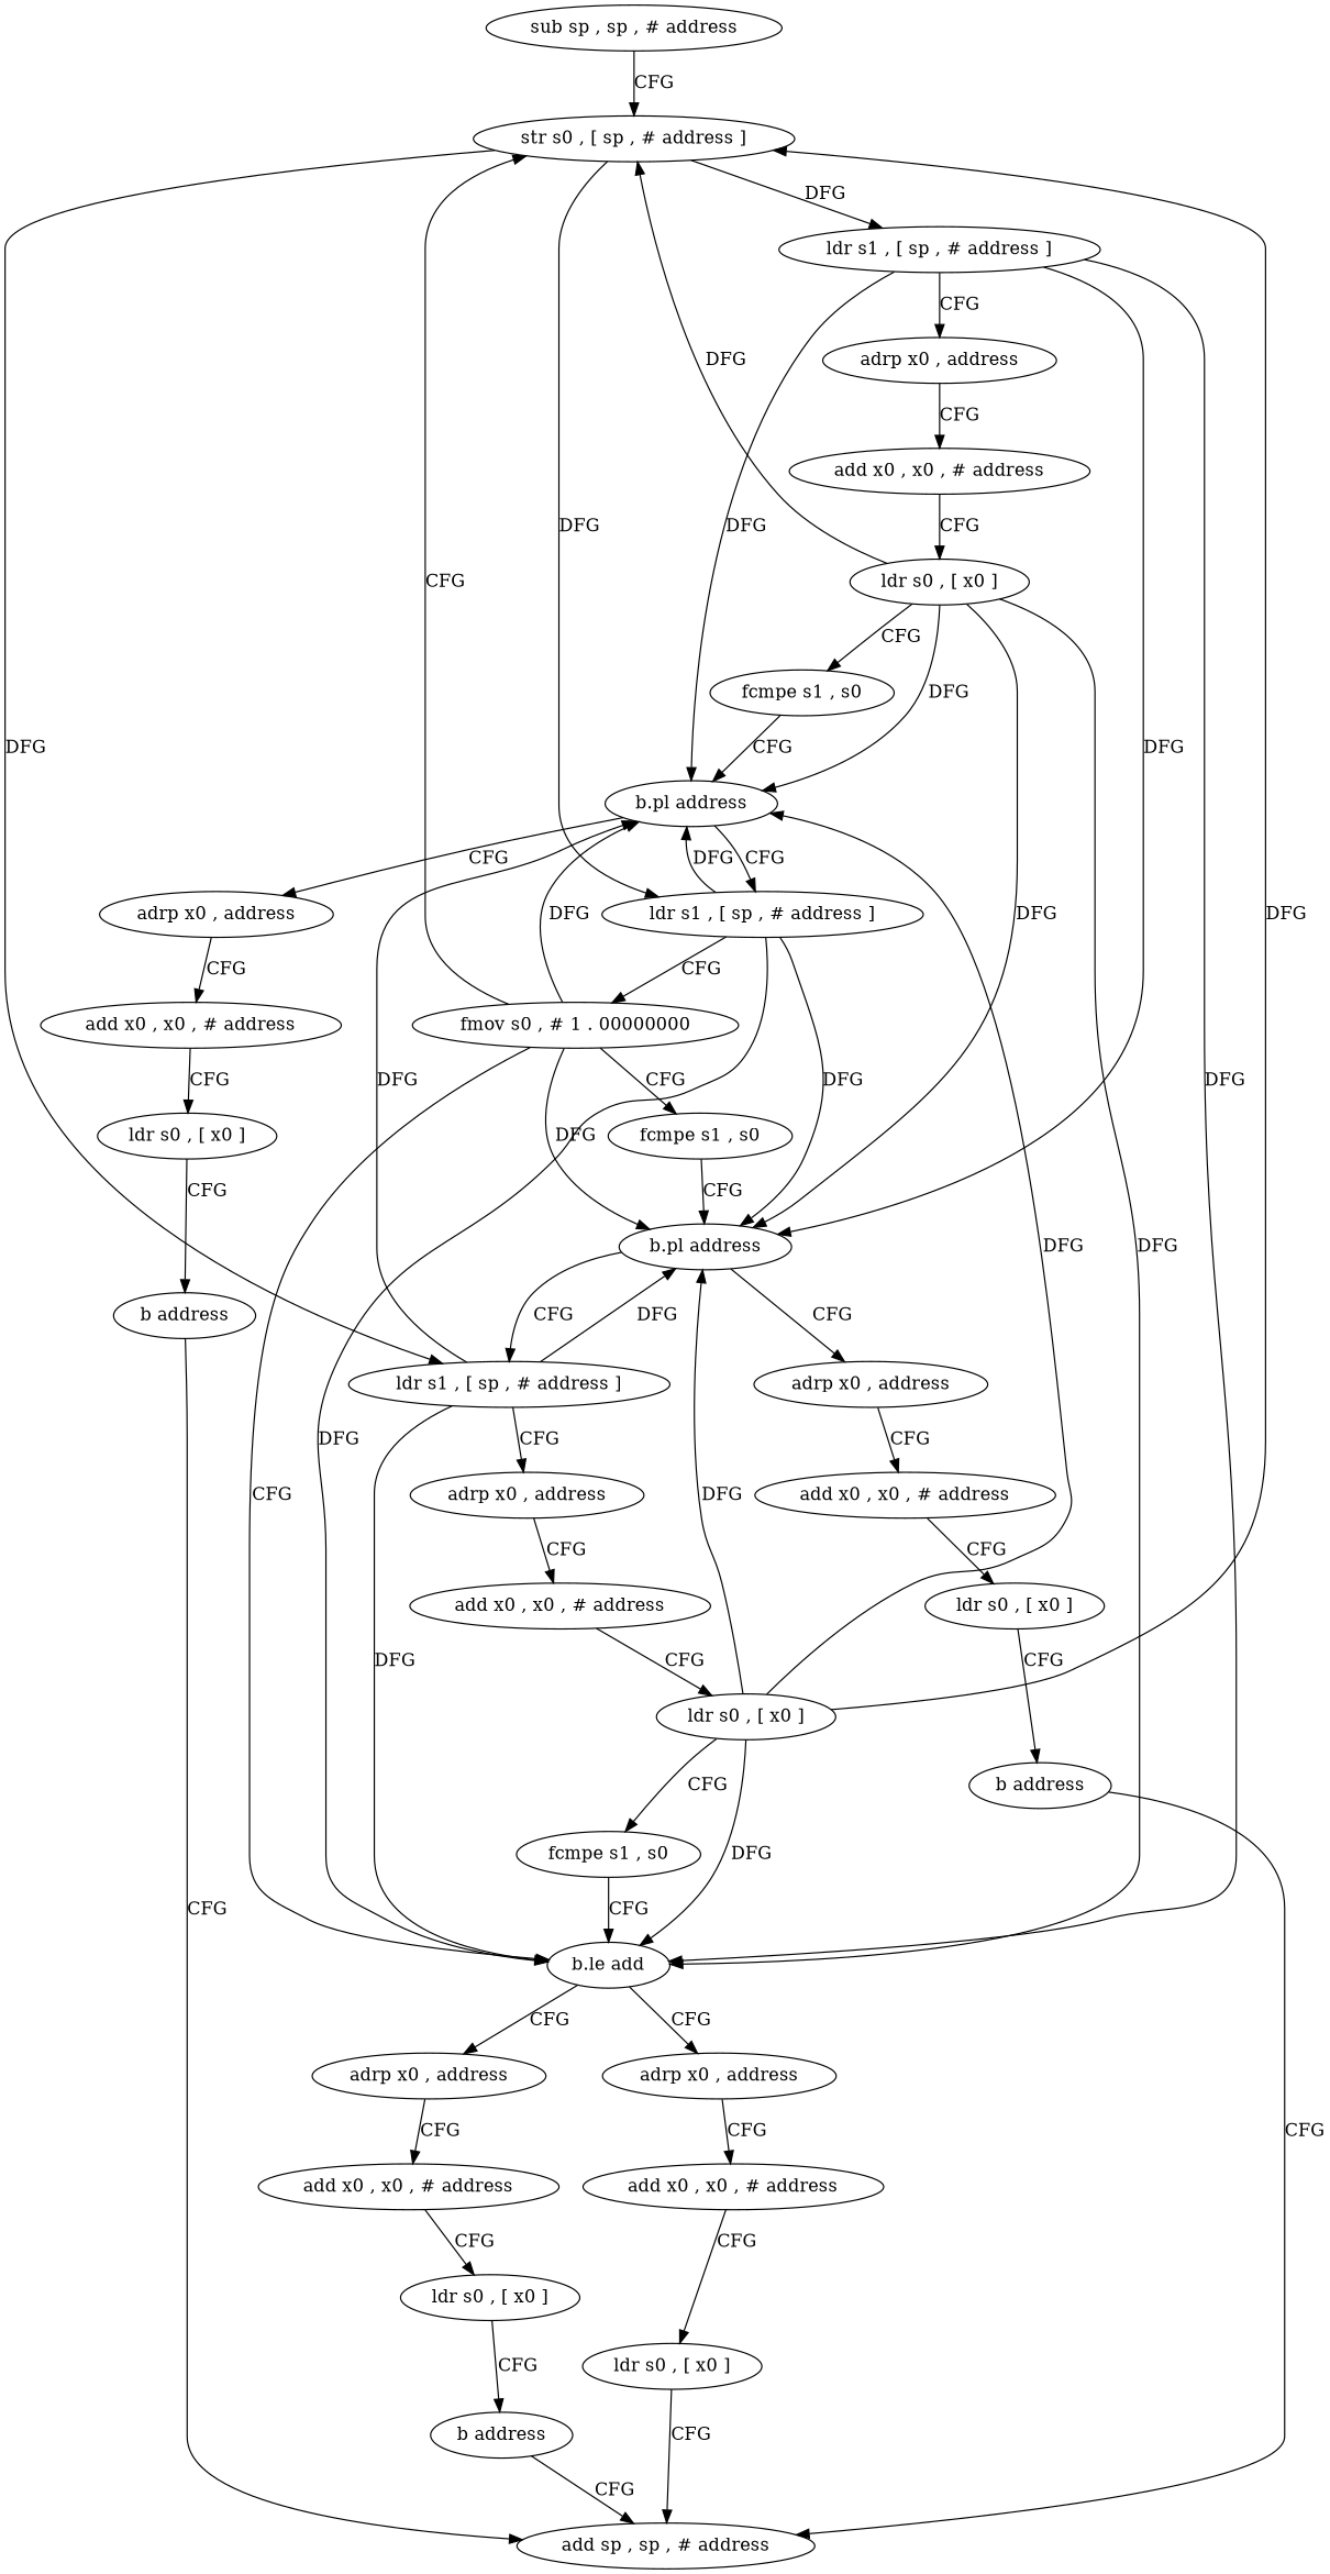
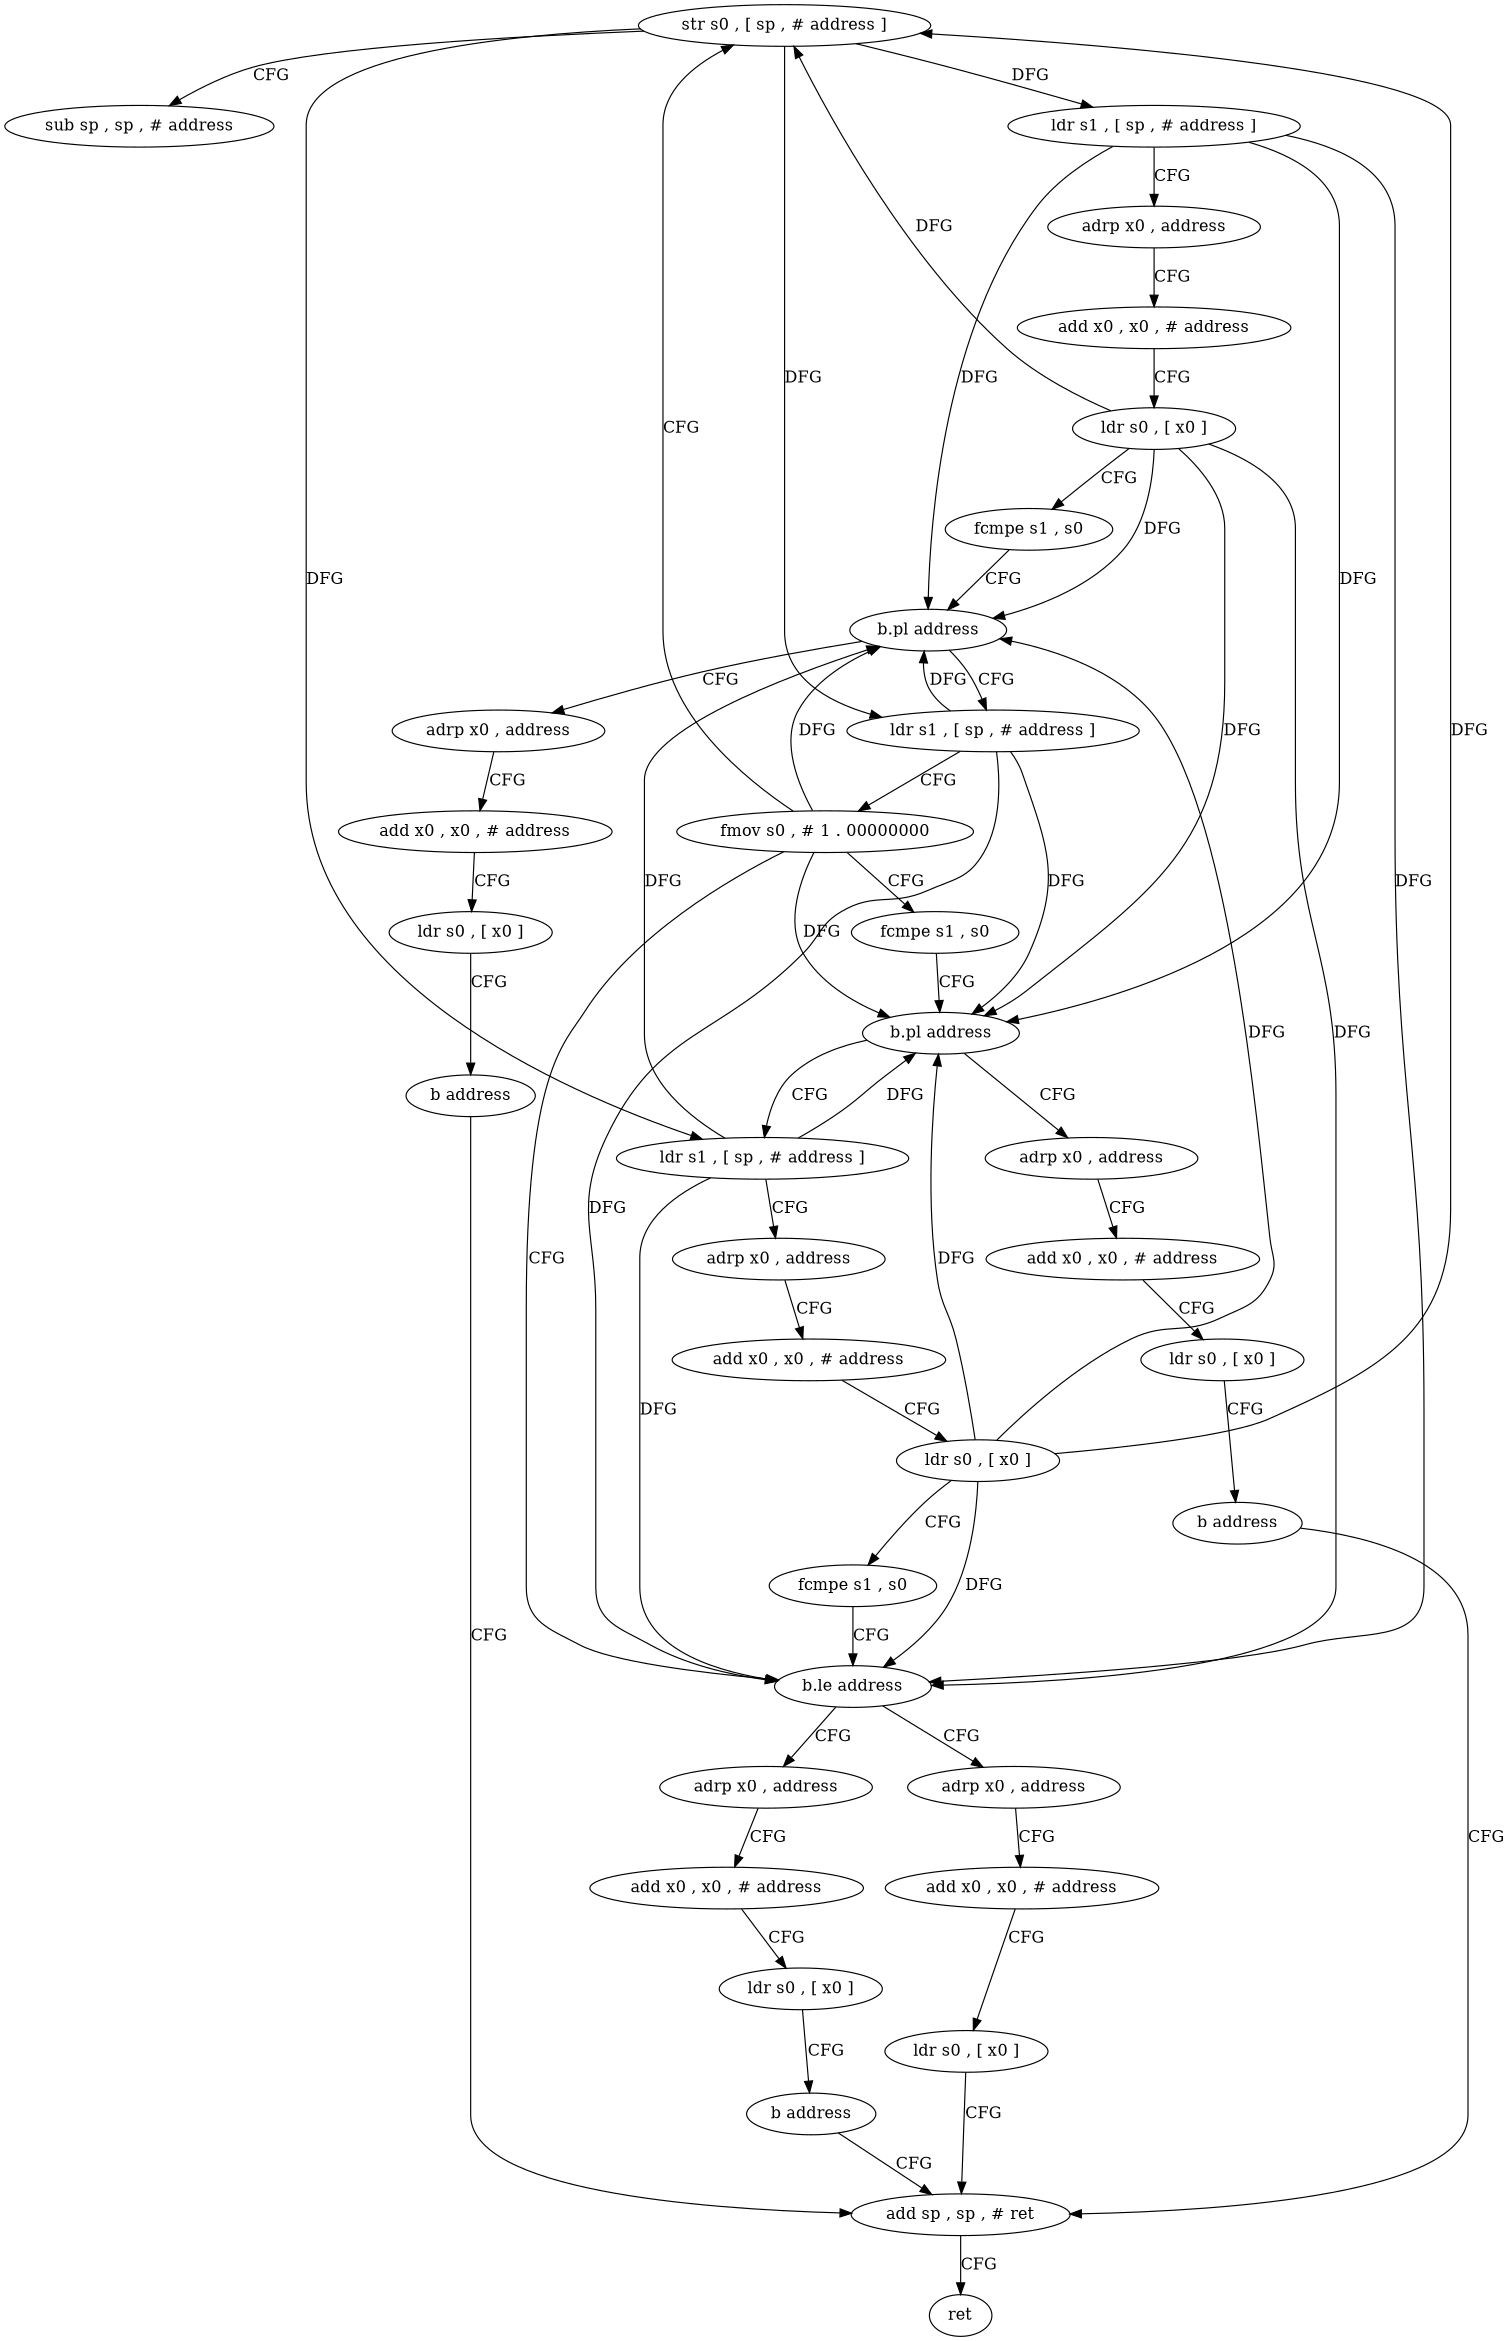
  digraph {
    n1 [label="sub sp , sp , # address"]
    n2 [label="str s0 , [ sp , # address ]"]
    n3 [label="ldr s1 , [ sp , # address ]"]
    n4 [label="ldr s1 , [ sp , # address ]"]
    n5 [label="ldr s1 , [ sp , # address ]"]
    n6 [label="adrp x0 , address"]
    n7 [label="b.pl address"]
    n8 [label="b.pl address"]
-   n9 [label="b.le add"]
+   n9 [label="b.le address"]
    n10 [label="fmov s0 , # 1 . 00000000"]
    n11 [label="adrp x0 , address"]
    n12 [label="add x0 , x0 , # address"]
    n13 [label="adrp x0 , address"]
    n14 [label="adrp x0 , address"]
    n15 [label="adrp x0 , address"]
    n16 [label="adrp x0 , address"]
    n17 [label="ldr s0 , [ x0 ]"]
    n18 [label="fcmpe s1 , s0"]
    n19 [label="add x0 , x0 , # address"]
    n20 [label="fcmpe s1 , s0"]
    n21 [label="ldr s0 , [ x0 ]"]
    n22 [label="add x0 , x0 , # address"]
    n23 [label="add x0 , x0 , # address"]
    n24 [label="ldr s0 , [ x0 ]"]
    n25 [label="b address"]
-   n26 [label="add sp , sp , # address"]
+   n26 [label="add sp , sp , # ret"]
+   n27 [label=ret]
    n28 [label="ldr s0 , [ x0 ]"]
    n29 [label="fcmpe s1 , s0"]
    n30 [label="add x0 , x0 , # address"]
    n31 [label="add x0 , x0 , # address"]
    n32 [label="ldr s0 , [ x0 ]"]
    n33 [label="ldr s0 , [ x0 ]"]
    n34 [label="b address"]
    n35 [label="b address"]
-   n1 -> n2 [label=CFG]
+   n2 -> n1 [label=CFG]
    n2 -> n3 [label=DFG]
    n2 -> n4 [label=DFG]
    n2 -> n5 [label=DFG]
    n3 -> n6 [label=CFG]
    n3 -> n7 [label=DFG]
    n3 -> n8 [label=DFG]
    n3 -> n9 [label=DFG]
    n4 -> n7 [label=DFG]
    n4 -> n8 [label=DFG]
    n4 -> n9 [label=DFG]
    n4 -> n10 [label=CFG]
    n5 -> n7 [label=DFG]
    n5 -> n8 [label=DFG]
    n5 -> n9 [label=DFG]
    n5 -> n11 [label=CFG]
    n6 -> n12 [label=CFG]
    n7 -> n4 [label=CFG]
    n7 -> n13 [label=CFG]
    n8 -> n5 [label=CFG]
    n8 -> n14 [label=CFG]
    n9 -> n15 [label=CFG]
    n9 -> n16 [label=CFG]
    n10 -> n2 [label=CFG]
    n10 -> n7 [label=DFG]
    n10 -> n8 [label=DFG]
    n10 -> n9 [label=CFG]
    n10 -> n20 [label=CFG]
    n11 -> n23 [label=CFG]
    n12 -> n17 [label=CFG]
    n13 -> n19 [label=CFG]
    n14 -> n22 [label=CFG]
    n15 -> n30 [label=CFG]
    n16 -> n31 [label=CFG]
    n17 -> n2 [label=DFG]
    n17 -> n7 [label=DFG]
    n17 -> n8 [label=DFG]
    n17 -> n9 [label=DFG]
    n17 -> n18 [label=CFG]
    n18 -> n7 [label=CFG]
    n19 -> n21 [label=CFG]
    n20 -> n8 [label=CFG]
    n21 -> n25 [label=CFG]
    n22 -> n24 [label=CFG]
    n23 -> n28 [label=CFG]
    n24 -> n34 [label=CFG]
    n25 -> n26 [label=CFG]
+   n26 -> n27 [label=CFG]
    n28 -> n2 [label=DFG]
    n28 -> n7 [label=DFG]
    n28 -> n8 [label=DFG]
    n28 -> n9 [label=DFG]
    n28 -> n29 [label=CFG]
    n29 -> n9 [label=CFG]
    n30 -> n32 [label=CFG]
    n31 -> n33 [label=CFG]
    n32 -> n26 [label=CFG]
    n33 -> n35 [label=CFG]
    n34 -> n26 [label=CFG]
    n35 -> n26 [label=CFG]
  }
